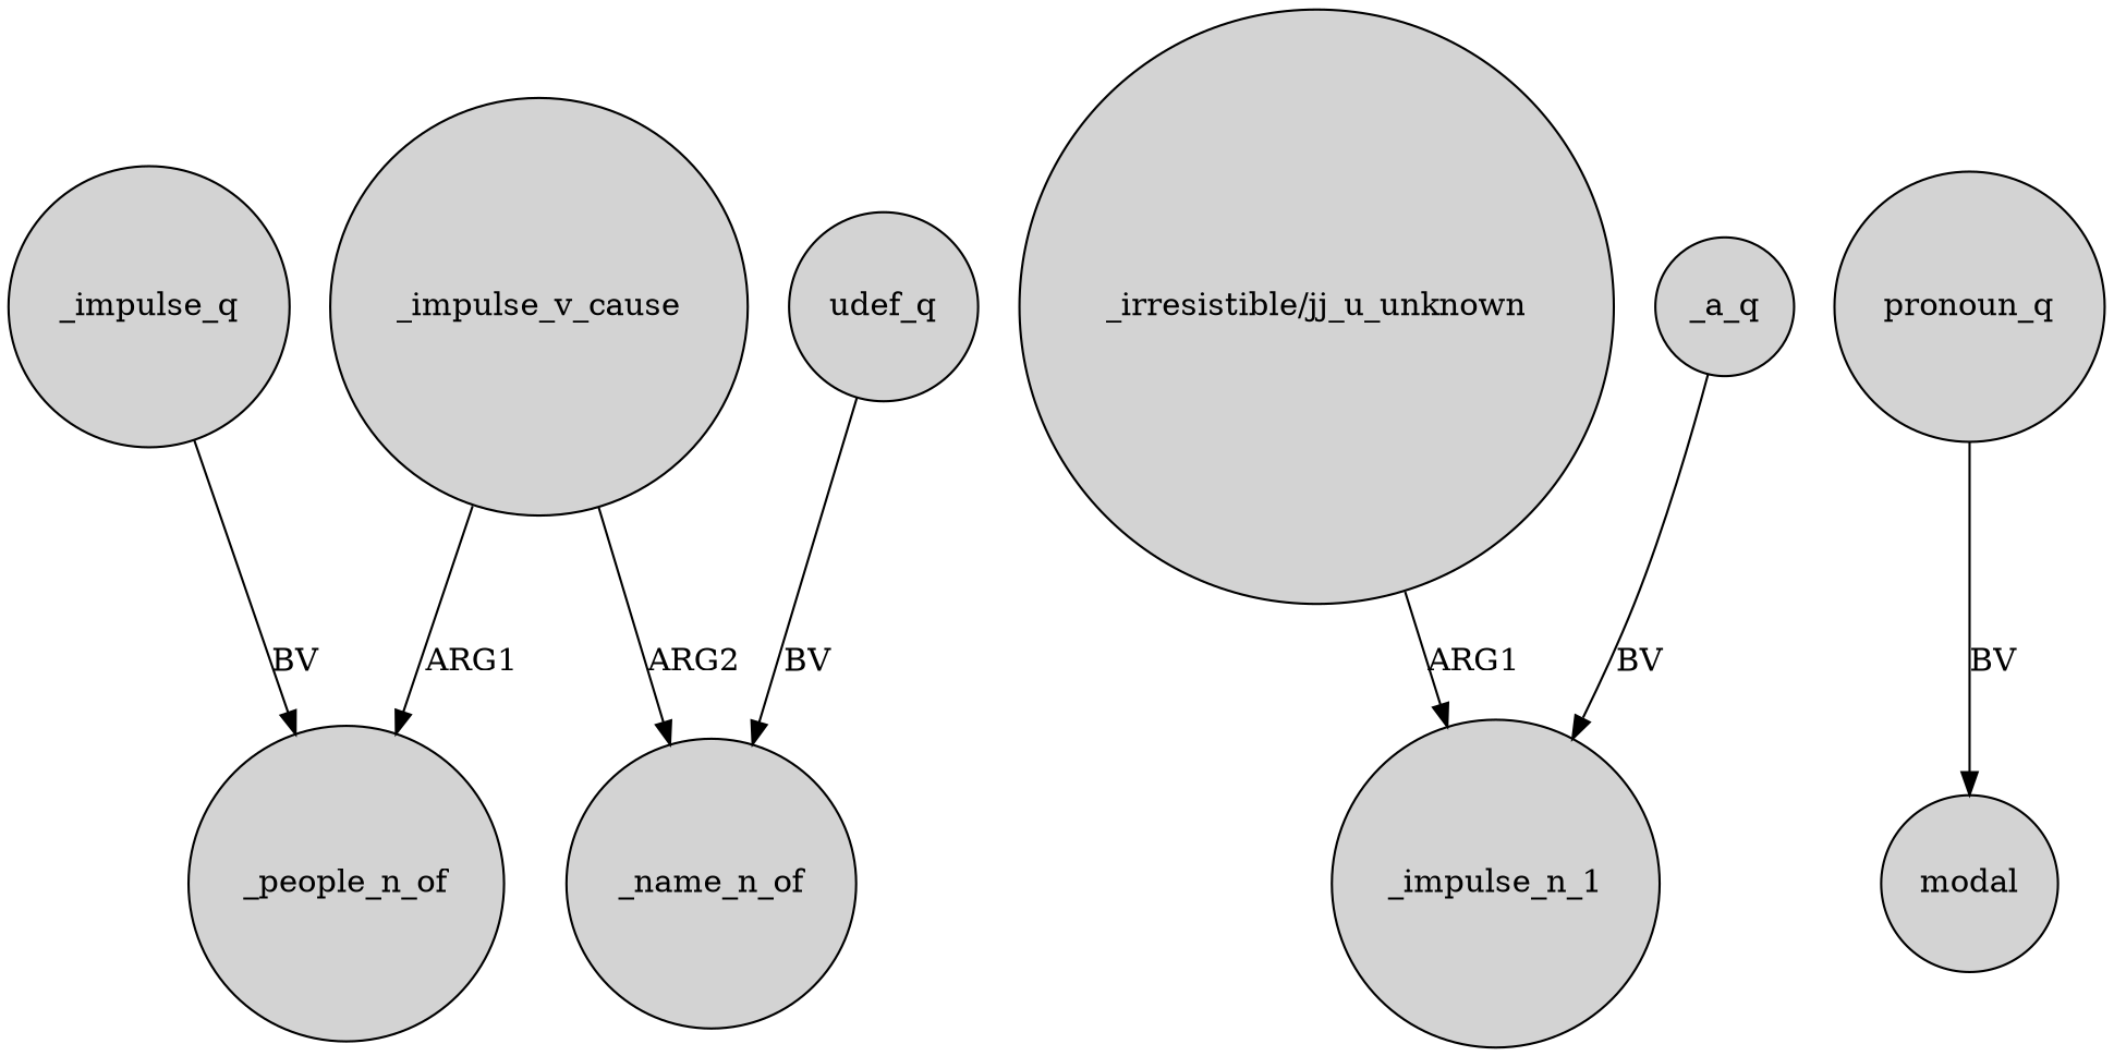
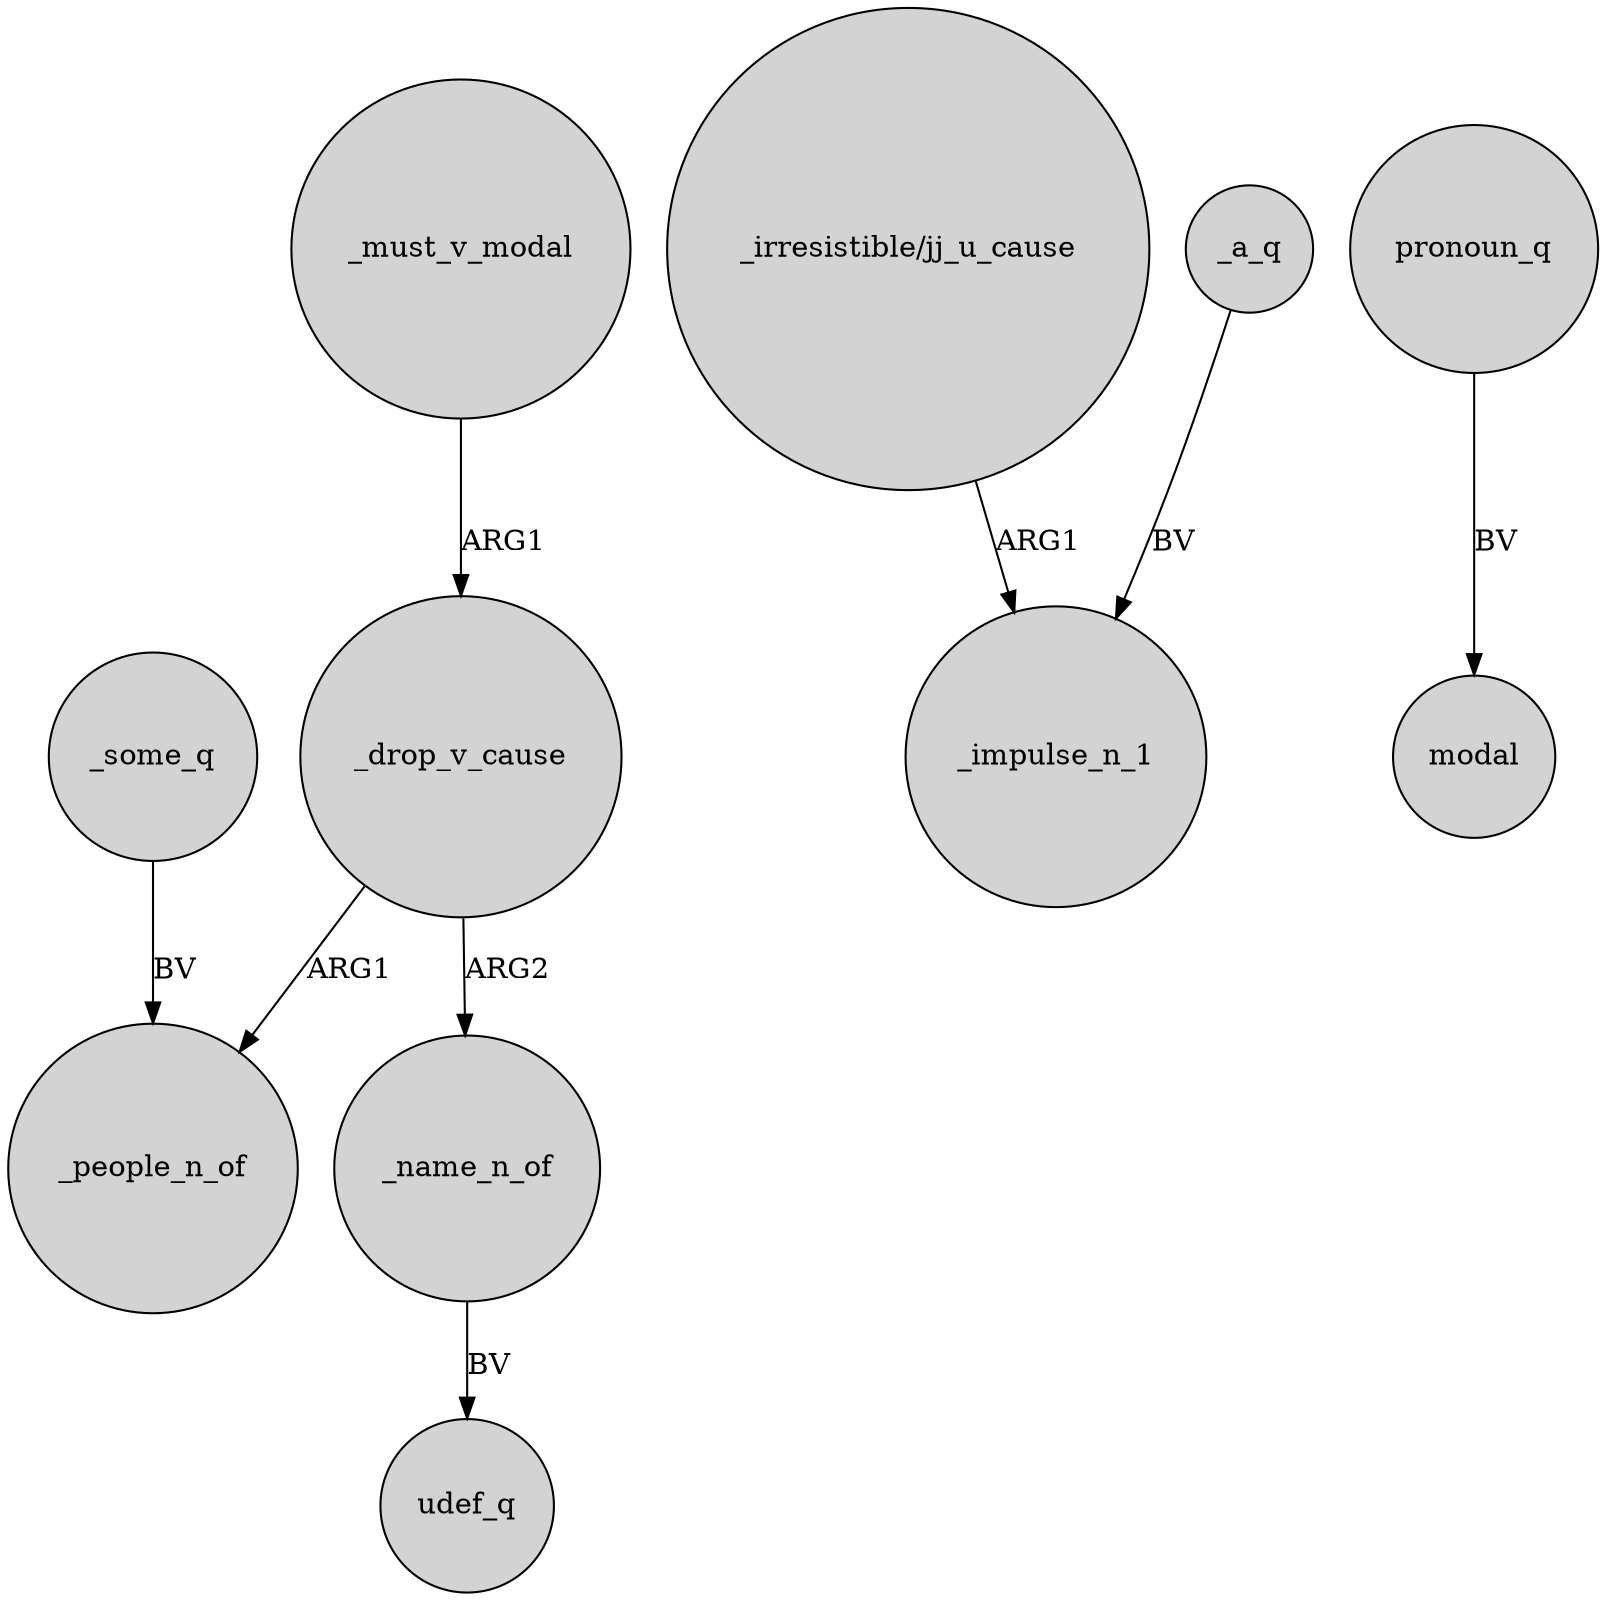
  digraph {
    node [shape=circle style=filled]
-   _drop_v_cause [label=_impulse_v_cause]
+   _drop_v_cause
    _people_n_of
    _name_n_of
-   "_irresistible/jj_u_unknown"
+   "_irresistible/jj_u_unknown" [label="_irresistible/jj_u_cause"]
    _impulse_n_1
+   _must_v_modal
    udef_q
    n8 [label=modal]
-   _some_q [label=_impulse_q]
+   _some_q
    _a_q
    pronoun_q
    _drop_v_cause -> _people_n_of [label=ARG1]
    _drop_v_cause -> _name_n_of [label=ARG2]
    "_irresistible/jj_u_unknown" -> _impulse_n_1 [label=ARG1]
-   udef_q -> _name_n_of [label=BV]
+   _must_v_modal -> _drop_v_cause [label=ARG1]
+   _name_n_of -> udef_q [label=BV]
    _some_q -> _people_n_of [label=BV]
    _a_q -> _impulse_n_1 [label=BV]
    pronoun_q -> n8 [label=BV]
  }
